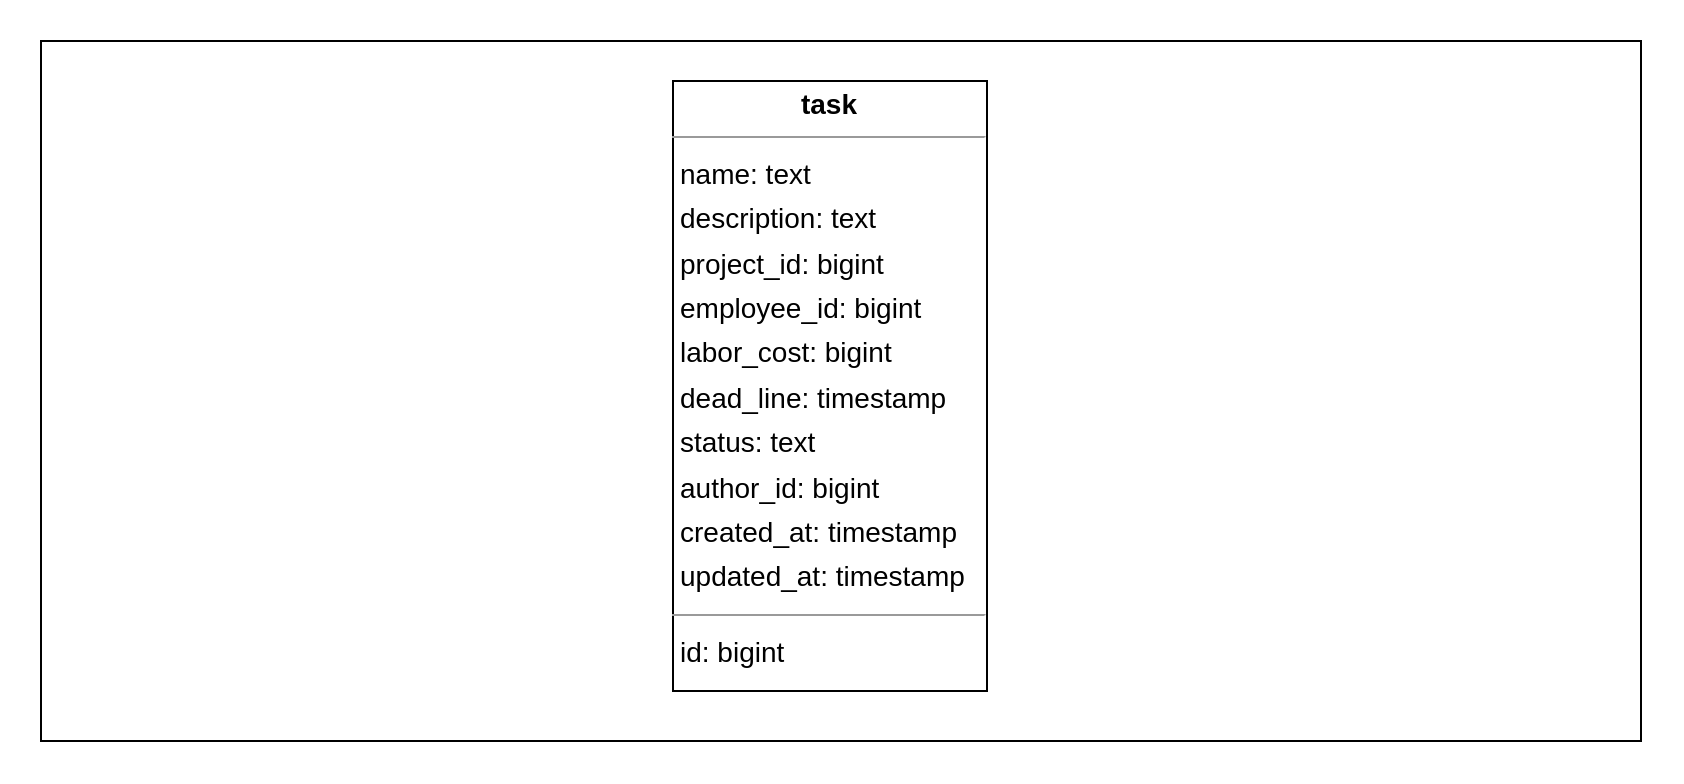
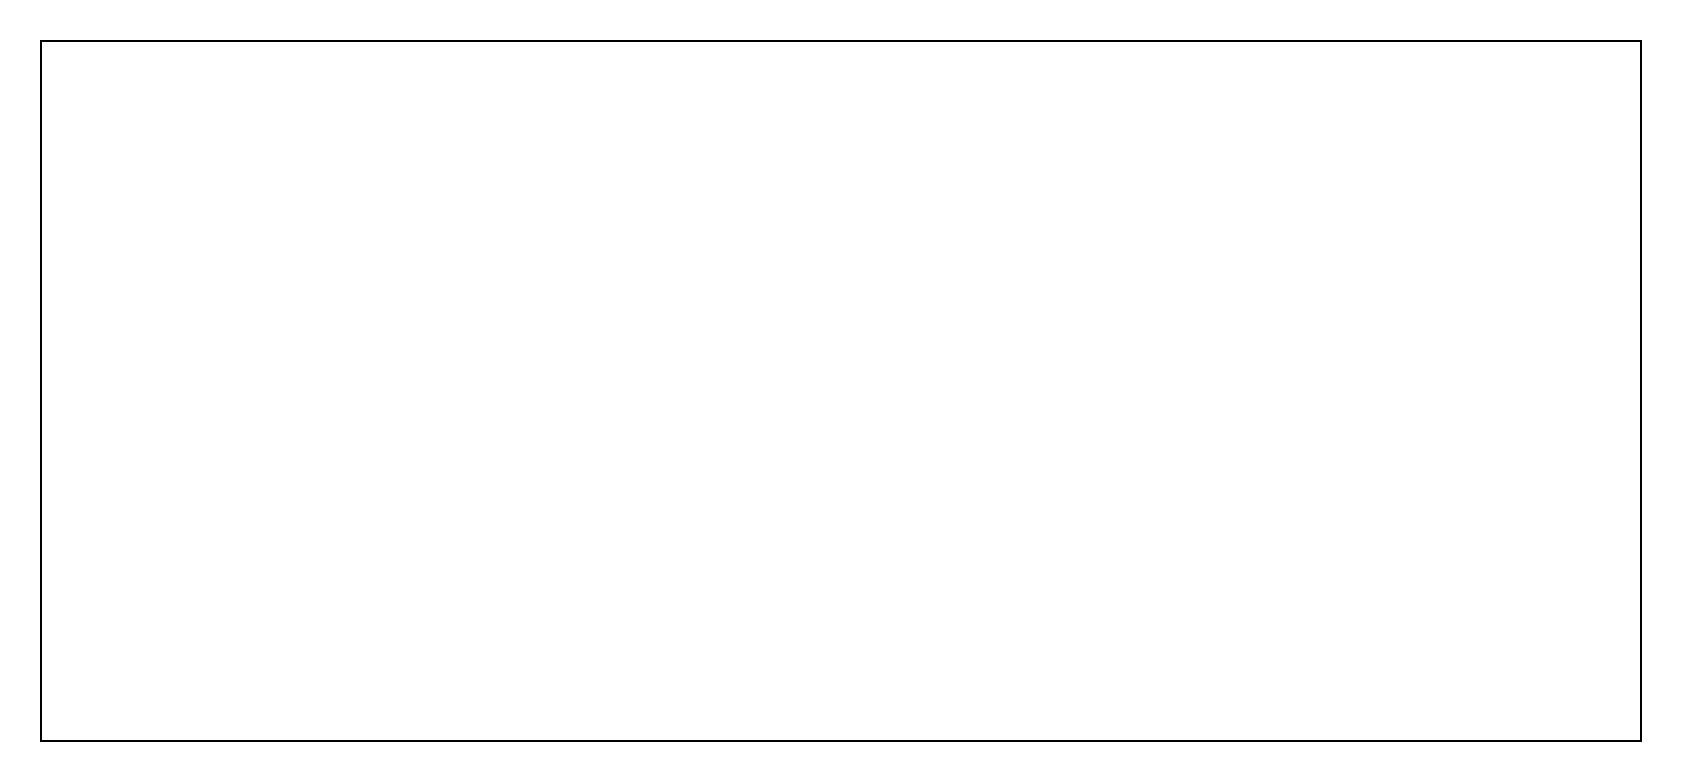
  <mxCell id="0" />
  <mxCell id="1" parent="0" />
  <mxCell id="2" value="" style="rounded=0;whiteSpace=wrap;html=1;" vertex="1" parent="1"><mxGeometry x="20" y="20" width="800" height="350" as="geometry" /></mxCell>
- <mxCell id="3" value="&lt;p style=&quot;margin:0px;margin-top:4px;text-align:center;&quot;&gt;&lt;b&gt;task&lt;/b&gt;&lt;/p&gt;&lt;hr size=&quot;1&quot;/&gt;&lt;p style=&quot;margin:0 0 0 4px;line-height:1.6;&quot;&gt; name: text&lt;br/&gt; description: text&lt;br/&gt; project_id: bigint&lt;br/&gt; employee_id: bigint&lt;br/&gt; labor_cost: bigint&lt;br/&gt; dead_line: timestamp&lt;br/&gt; status: text&lt;br/&gt; author_id: bigint&lt;br/&gt; created_at: timestamp&lt;br/&gt; updated_at: timestamp&lt;/p&gt;&lt;hr size=&quot;1&quot;/&gt;&lt;p style=&quot;margin:0 0 0 4px;line-height:1.6;&quot;&gt; id: bigint&lt;/p&gt;" style="verticalAlign=top;align=left;overflow=fill;fontSize=14;fontFamily=Helvetica;html=1;rounded=0;shadow=0;comic=0;labelBackgroundColor=none;strokeWidth=1;" vertex="1" parent="1"><mxGeometry x="336" y="40" width="157" height="305" as="geometry" /></mxCell>
